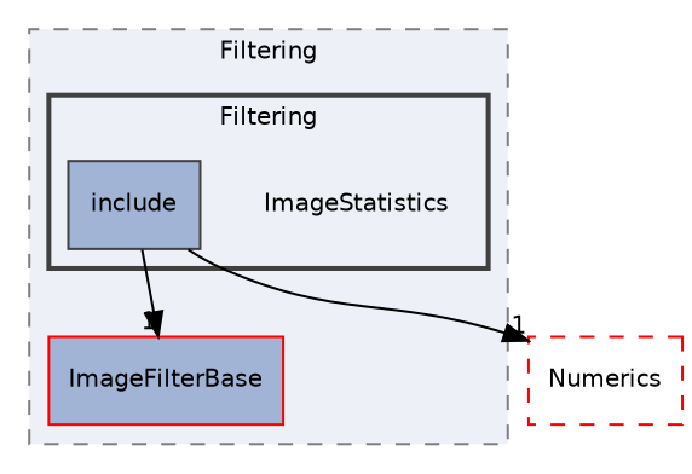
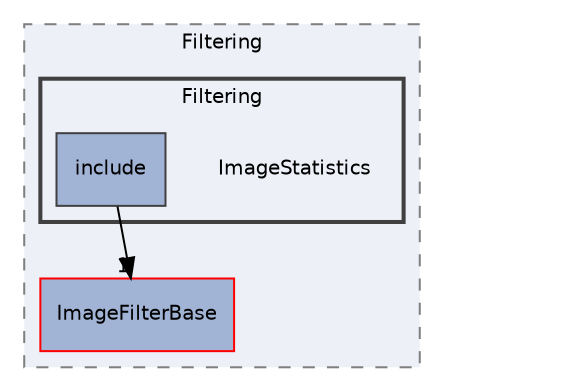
  digraph {
    compound=true
    node [fontname=Helvetica fontsize=10 shape=box color=red fillcolor="#a2b4d6" style="filled,"]
    edge [fontname=Helvetica fontsize=10 headlabel=1 labeldistance=1.5 labelfontname=Helvetica labelfontsize=10]
    n1 [label=ImageStatistics shape=plaintext color="" fillcolor="" style=""]
    n2 [color=grey25 label=include]
    n3 [label=ImageFilterBase]
-   n4 [fillcolor="#edf0f7" label=Numerics style="dashed,"]
    subgraph cluster_1 {
      bgcolor="#edf0f7"
      fontname=Helvetica
      fontsize=10
      label=Filtering
      pencolor=grey50
      style="filled,dashed,"
      n3
      subgraph cluster_2 {
        bgcolor="#edf0f7"
        fontname=Helvetica
        fontsize=10
        label=Filtering
        pencolor=grey25
        style="filled,bold,"
        n1
        n2
      }
    }
    n2 -> n3
-   n2 -> n4
  }
